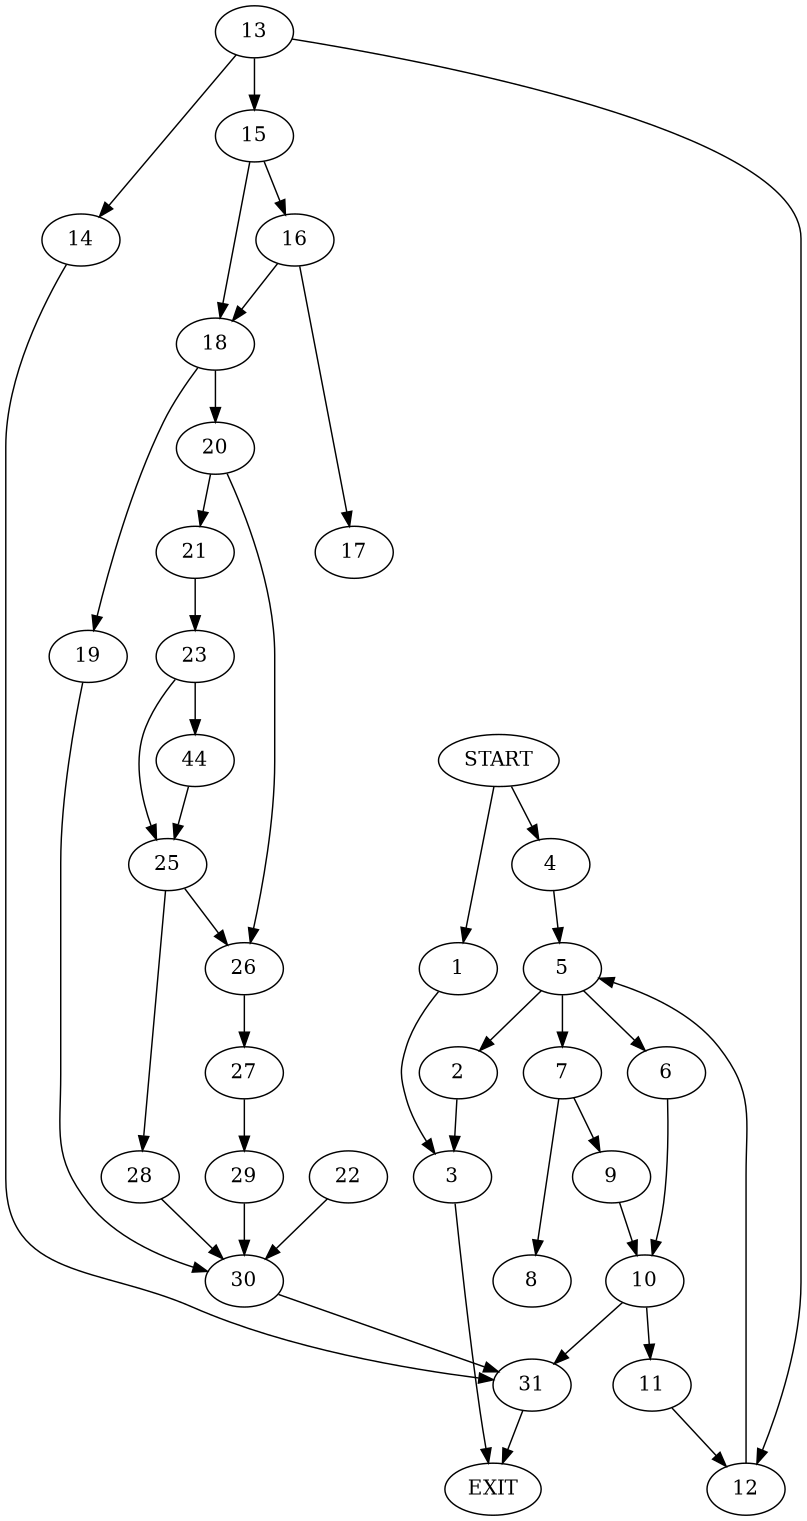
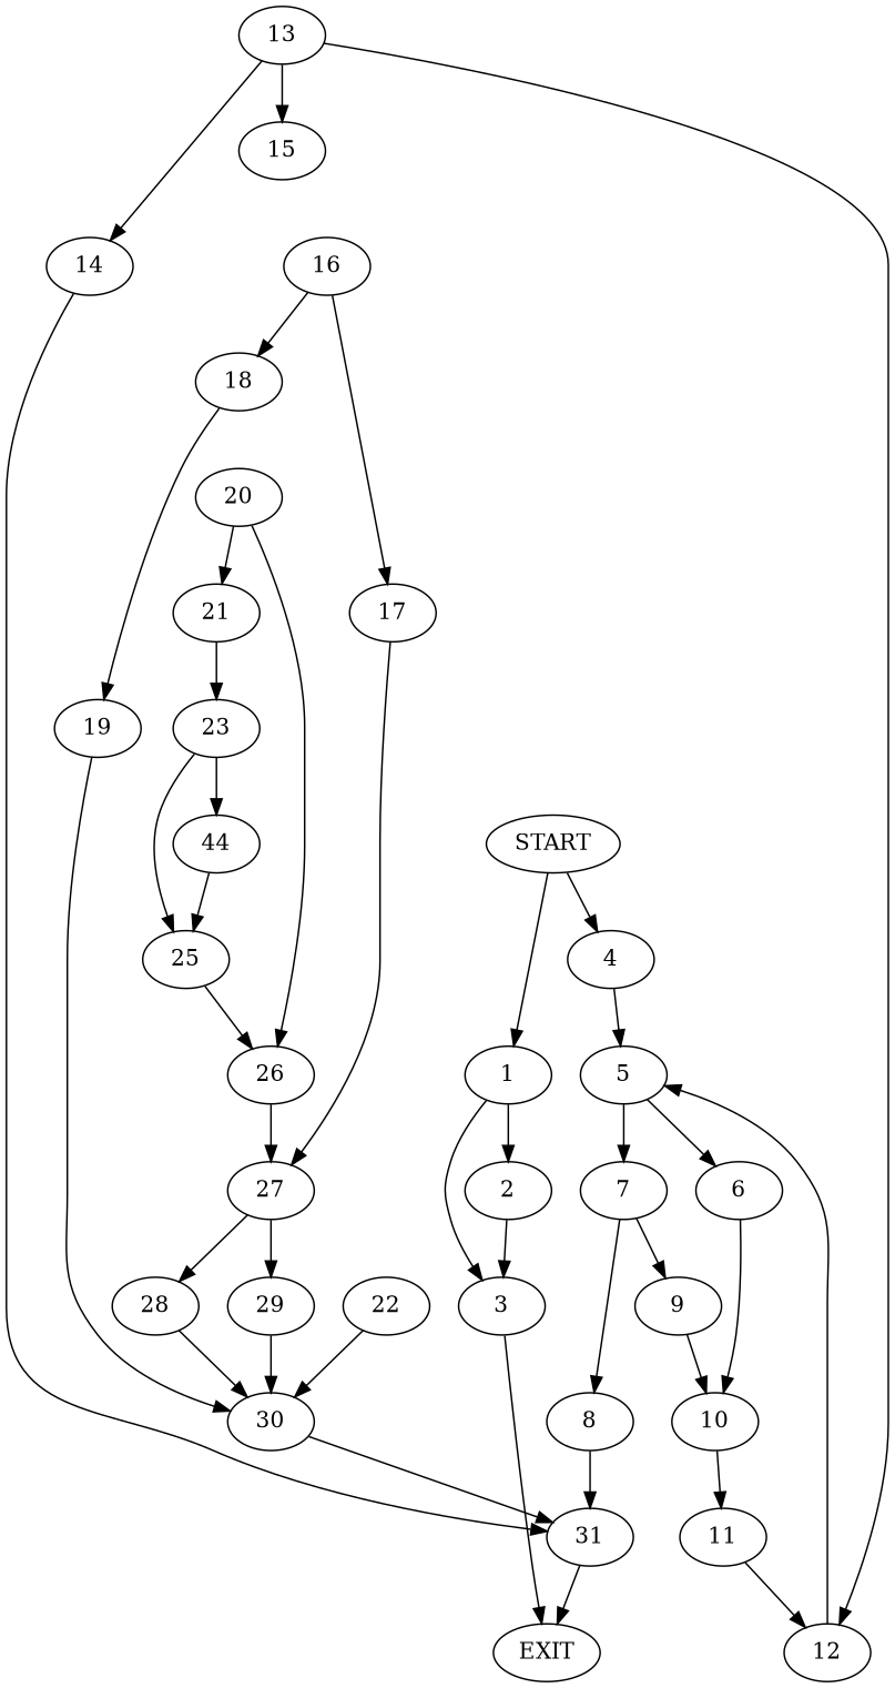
  digraph {
    n1 [label=START]
    1
    4
    2
    3
    5
    n7 [label=EXIT]
    6
    7
    10
    8
    9
    11
    31
    12
    13
    14
    15
    16
    18
    17
    19
    20
    27
    28
    29
    30
    21
    26
    23
    22
    n32 [label=44]
    25
    n1 -> 1
    n1 -> 4
-   5 -> 2
+   1 -> 2
    1 -> 3
    4 -> 5
    2 -> 3
    3 -> n7
    5 -> 6
    5 -> 7
    6 -> 10
    7 -> 8
    7 -> 9
    10 -> 11
-   10 -> 31
+   8 -> 31
    9 -> 10
    11 -> 12
    31 -> n7
    12 -> 5
    13 -> 12
    13 -> 14
    13 -> 15
    14 -> 31
-   15 -> 16
-   15 -> 18
    16 -> 18
    16 -> 17
    18 -> 19
-   18 -> 20
+   17 -> 27
    19 -> 30
    20 -> 21
    20 -> 26
-   25 -> 28
+   27 -> 28
    27 -> 29
    28 -> 30
    29 -> 30
    30 -> 31
    21 -> 23
    26 -> 27
    23 -> n32
    23 -> 25
    22 -> 30
    n32 -> 25
    25 -> 26
  }
